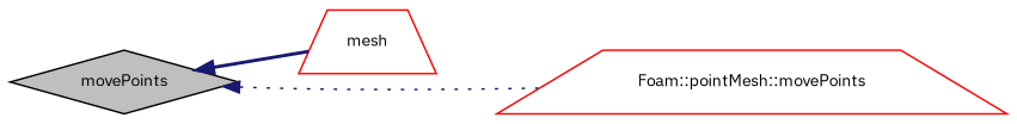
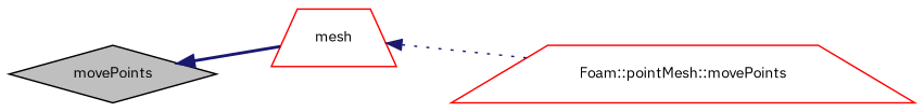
  digraph {
    fontname="IBM Plex Sans"
    rankdir=LR
    node [color=red fontname="IBM Plex Sans" fontsize=10 shape=trapezium]
    edge [color=midnightblue dir=back fontname="IBM Plex Sans" fontsize=10 labelfontname=Helvetica labelfontsize=10]
    n1 [color=black fillcolor=grey75 fontcolor=black height=0.2 label=movePoints shape=diamond style=filled width=0.4]
    n2 [height=0.2 label=mesh width=0.4]
    n3 [height=0.2 label="Foam::pointMesh::movePoints" width=0.4]
    n1 -> n2 [style=bold]
-   n1 -> n3 [style=dotted]
+   n2 -> n3 [style=dotted]
  }
